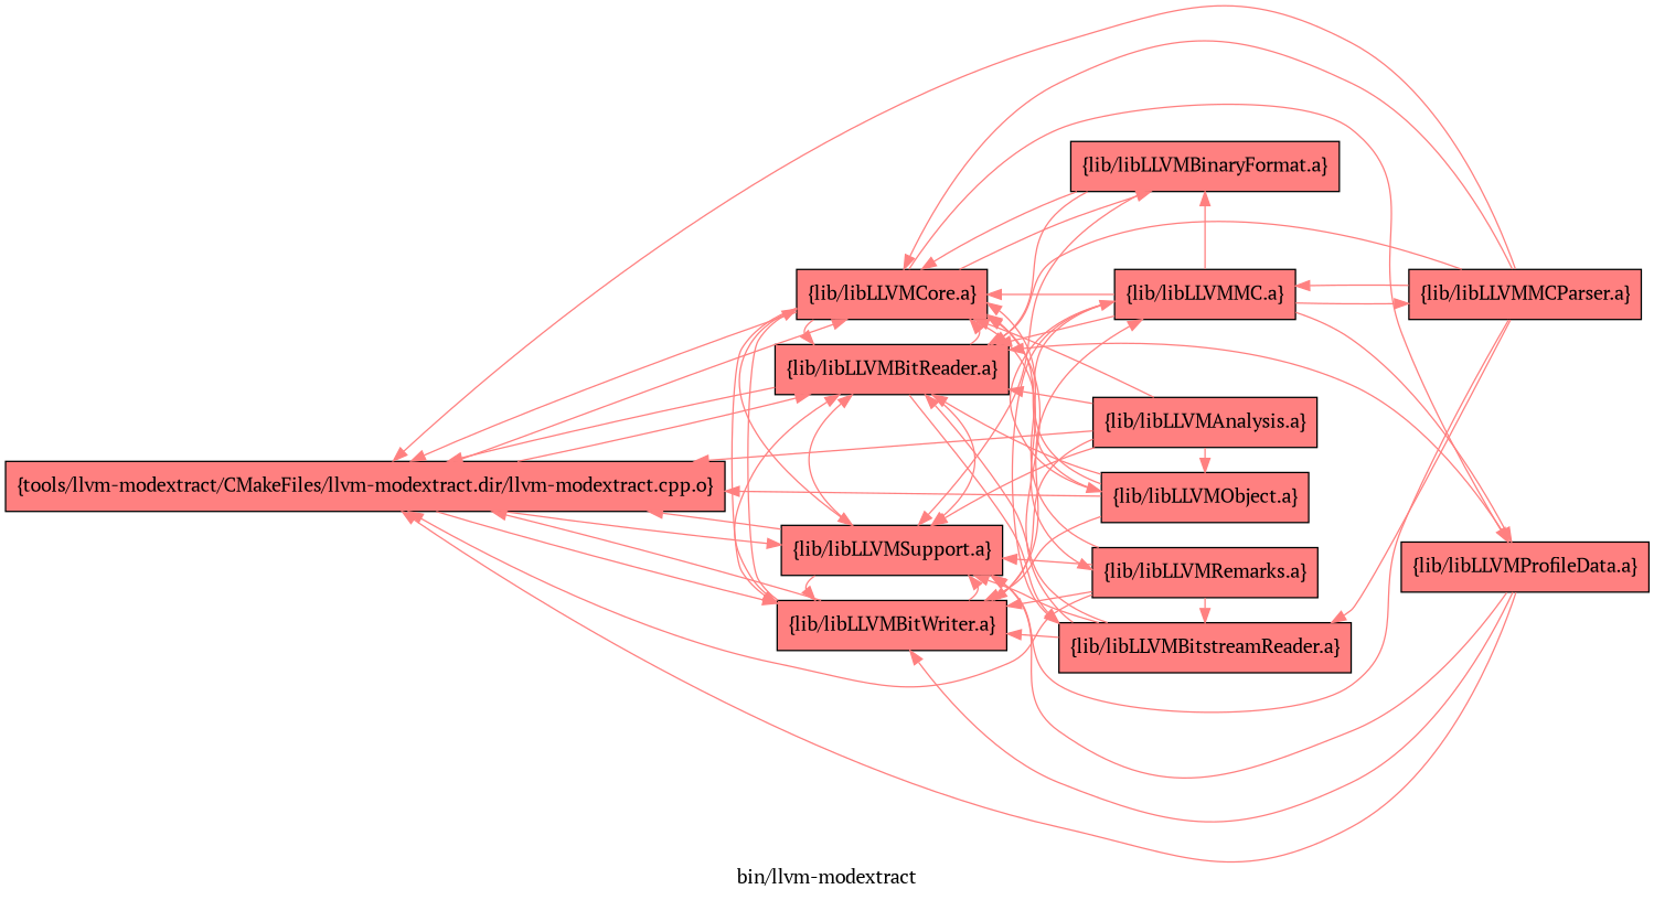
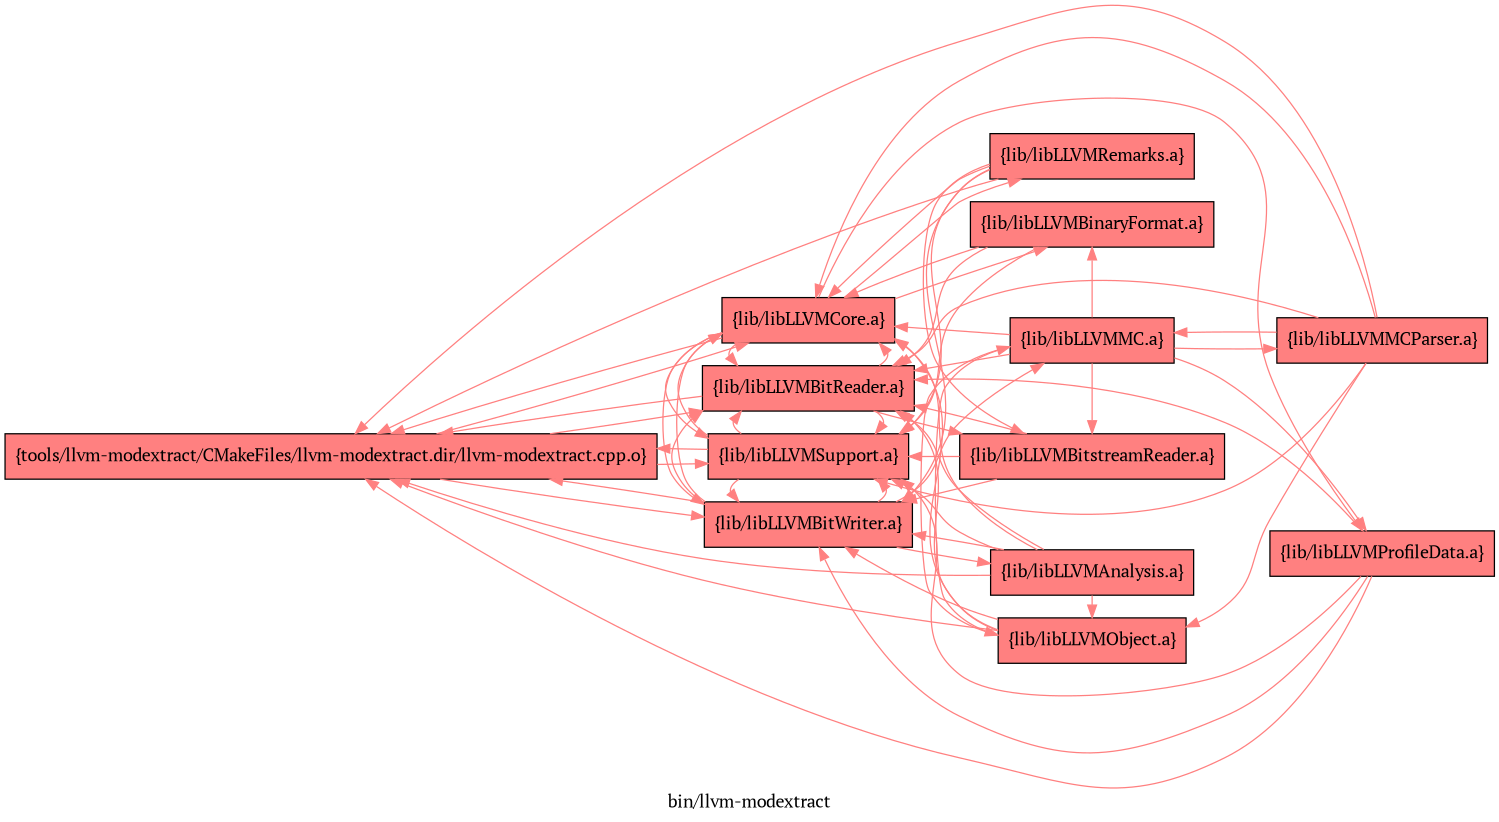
  digraph {
    fontname="PT Serif"
    label="bin/llvm-modextract"
    rankdir=LR
    node [fillcolor="1.000000 0.5 1" fontname="PT Serif" group=1 shape=box style=filled]
    edge [color="1.000000 0.5 1" fontname="PT Serif"]
    n1 [label="{tools/llvm-modextract/CMakeFiles/llvm-modextract.dir/llvm-modextract.cpp.o}"]
    n2 [label="{lib/libLLVMBitReader.a}"]
    n3 [label="{lib/libLLVMBitWriter.a}"]
    n4 [label="{lib/libLLVMSupport.a}"]
    n5 [label="{lib/libLLVMCore.a}"]
    n6 [label="{lib/libLLVMBitstreamReader.a}"]
    n7 [label="{lib/libLLVMAnalysis.a}"]
    n8 [label="{lib/libLLVMObject.a}"]
    n9 [label="{lib/libLLVMMC.a}"]
    n10 [label="{lib/libLLVMBinaryFormat.a}"]
    n11 [label="{lib/libLLVMRemarks.a}"]
    n12 [label="{lib/libLLVMProfileData.a}"]
    n13 [label="{lib/libLLVMMCParser.a}"]
    subgraph sub_1 {
      rank=same
      n1
    }
    subgraph sub_2 {
      rank=same
      n2
      n3
      n4
      n5
    }
    subgraph sub_3 {
      rank=same
      n6
      n7
      n8
      n9
      n10
      n11
    }
    n1 -> n2
    n1 -> n3
    n1 -> n4
    n1 -> n5
    n2 -> n1
    n2 -> n4
    n2 -> n5
    n2 -> n6
    n3 -> n1
    n3 -> n2
    n3 -> n4
    n3 -> n5
+   n3 -> n7
    n3 -> n9
    n4 -> n1
    n4 -> n2
    n4 -> n3
-   n6 -> n5
+   n4 -> n5
    n5 -> n1
    n5 -> n2
    n5 -> n3
    n5 -> n4
    n5 -> n10
    n5 -> n11
    n5 -> n12
    n6 -> n2
    n6 -> n3
    n6 -> n4
    n7 -> n1
    n7 -> n2
    n7 -> n3
    n7 -> n4
    n7 -> n5
    n7 -> n8
    n8 -> n1
    n8 -> n2
    n8 -> n3
    n8 -> n5
    n8 -> n9
    n9 -> n2
    n9 -> n5
    n9 -> n6
    n9 -> n8
    n9 -> n10
    n9 -> n12
    n9 -> n13
    n10 -> n2
    n10 -> n4
    n10 -> n5
    n11 -> n1
    n11 -> n3
    n11 -> n4
    n11 -> n5
    n11 -> n6
    n12 -> n1
    n12 -> n2
    n12 -> n3
    n12 -> n4
    n13 -> n1
    n13 -> n2
    n13 -> n4
    n13 -> n5
-   n13 -> n6
+   n13 -> n8
    n13 -> n9
  }
